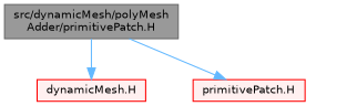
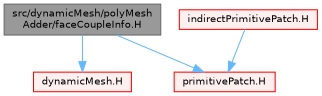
  digraph {
    node [color=red fillcolor="#FFF0F0" fontname=Helvetica fontsize=10 shape=box style=filled]
    edge [color=steelblue1 fontname=Helvetica fontsize=10 labelfontname=Helvetica labelfontsize=10 style=solid]
-   n1 [color=gray40 fillcolor=grey60 fontcolor=black height=0.2 label="src/dynamicMesh/polyMesh\lAdder/primitivePatch.H" width=0.4]
+   n1 [color=gray40 fillcolor=grey60 fontcolor=black height=0.2 label="src/dynamicMesh/polyMesh\lAdder/faceCoupleInfo.H" width=0.4]
    n2 [height=0.2 label="dynamicMesh.H" width=0.4]
    n3 [height=0.2 label="primitivePatch.H" width=0.4]
+   n4 [height=0.2 label="indirectPrimitivePatch.H" width=0.4]
    n1 -> n2
    n1 -> n3
+   n4 -> n3
  }
